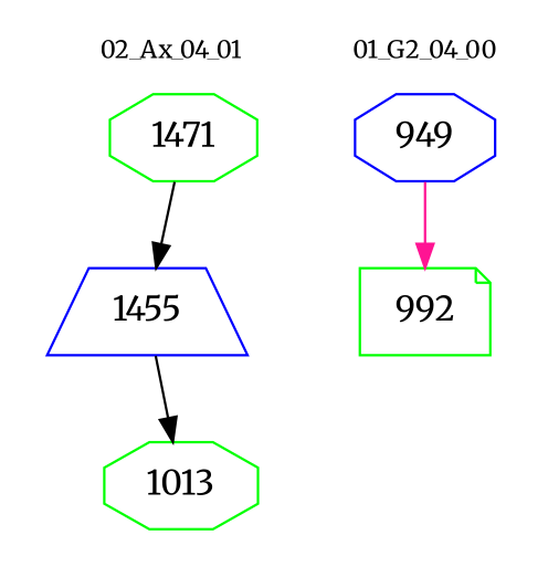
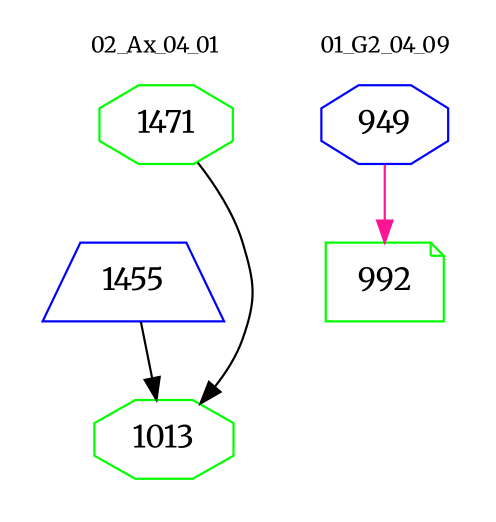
  digraph {
    fontname=Merriweather
    node [color=green fontname=Merriweather shape=octagon]
    edge [color=black fontname=Merriweather]
    n1 [label=1471]
    n2 [color=blue label=1455 shape=trapezium]
    n3 [label=1013]
    n4 [color=blue label=949]
    n5 [label=992 shape=note]
    subgraph cluster_1 {
      color=white
      fontsize=10
      label="02_Ax_04_01"
      n1
      n2
      n3
    }
    subgraph cluster_2 {
      color=white
      fontsize=10
-     label="01_G2_04_00"
+     label="01_G2_04_09"
      n4
      n5
    }
-   n1 -> n2
+   n1 -> n3
    n2 -> n3
    n4 -> n5 [color=deeppink]
  }
